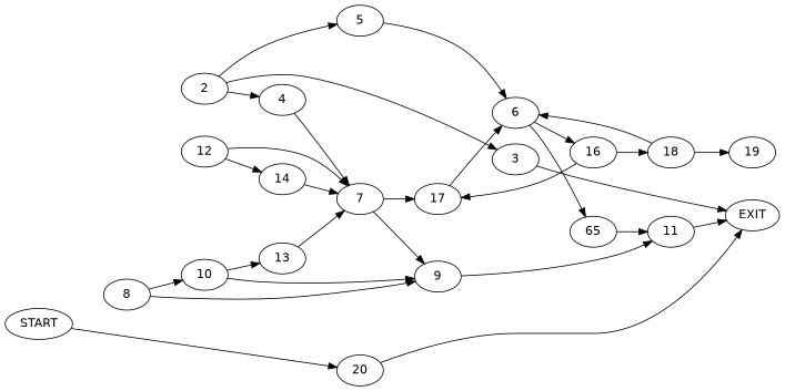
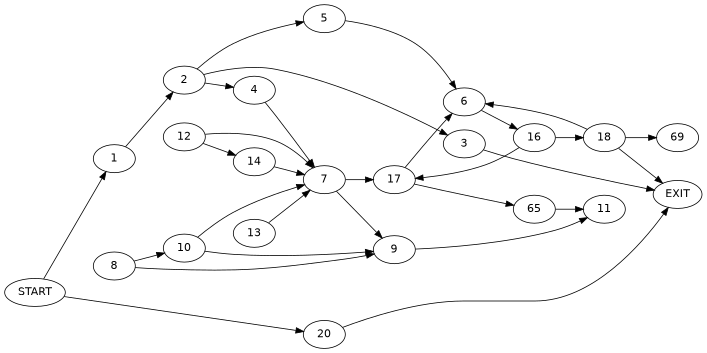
  digraph {
    fontname="DejaVu Sans"
    rankdir=LR
    node [fontname="DejaVu Sans"]
    edge [fontname="DejaVu Sans"]
    n1 [label=START]
+   1
    20
    2
    n5 [label=EXIT]
    3
    4
    5
    7
    6
    9
    17
    n13 [label=65]
    16
    11
    18
    8
    10
    13
    12
    14
-   19
+   19 [label=69]
+   n1 -> 1
    n1 -> 20
+   1 -> 2
    20 -> n5
    2 -> 3
    2 -> 4
    2 -> 5
    3 -> n5
    4 -> 7
    5 -> 6
    7 -> 9
    7 -> 17
-   6 -> n13
+   17 -> n13
    6 -> 16
    9 -> 11
    17 -> 6
    n13 -> 11
    16 -> 17
    16 -> 18
-   11 -> n5
+   18 -> n5
    18 -> 6
    18 -> 19
    8 -> 9
    8 -> 10
    10 -> 9
-   10 -> 13
+   10 -> 7
    13 -> 7
    12 -> 7
    12 -> 14
    14 -> 7
  }
